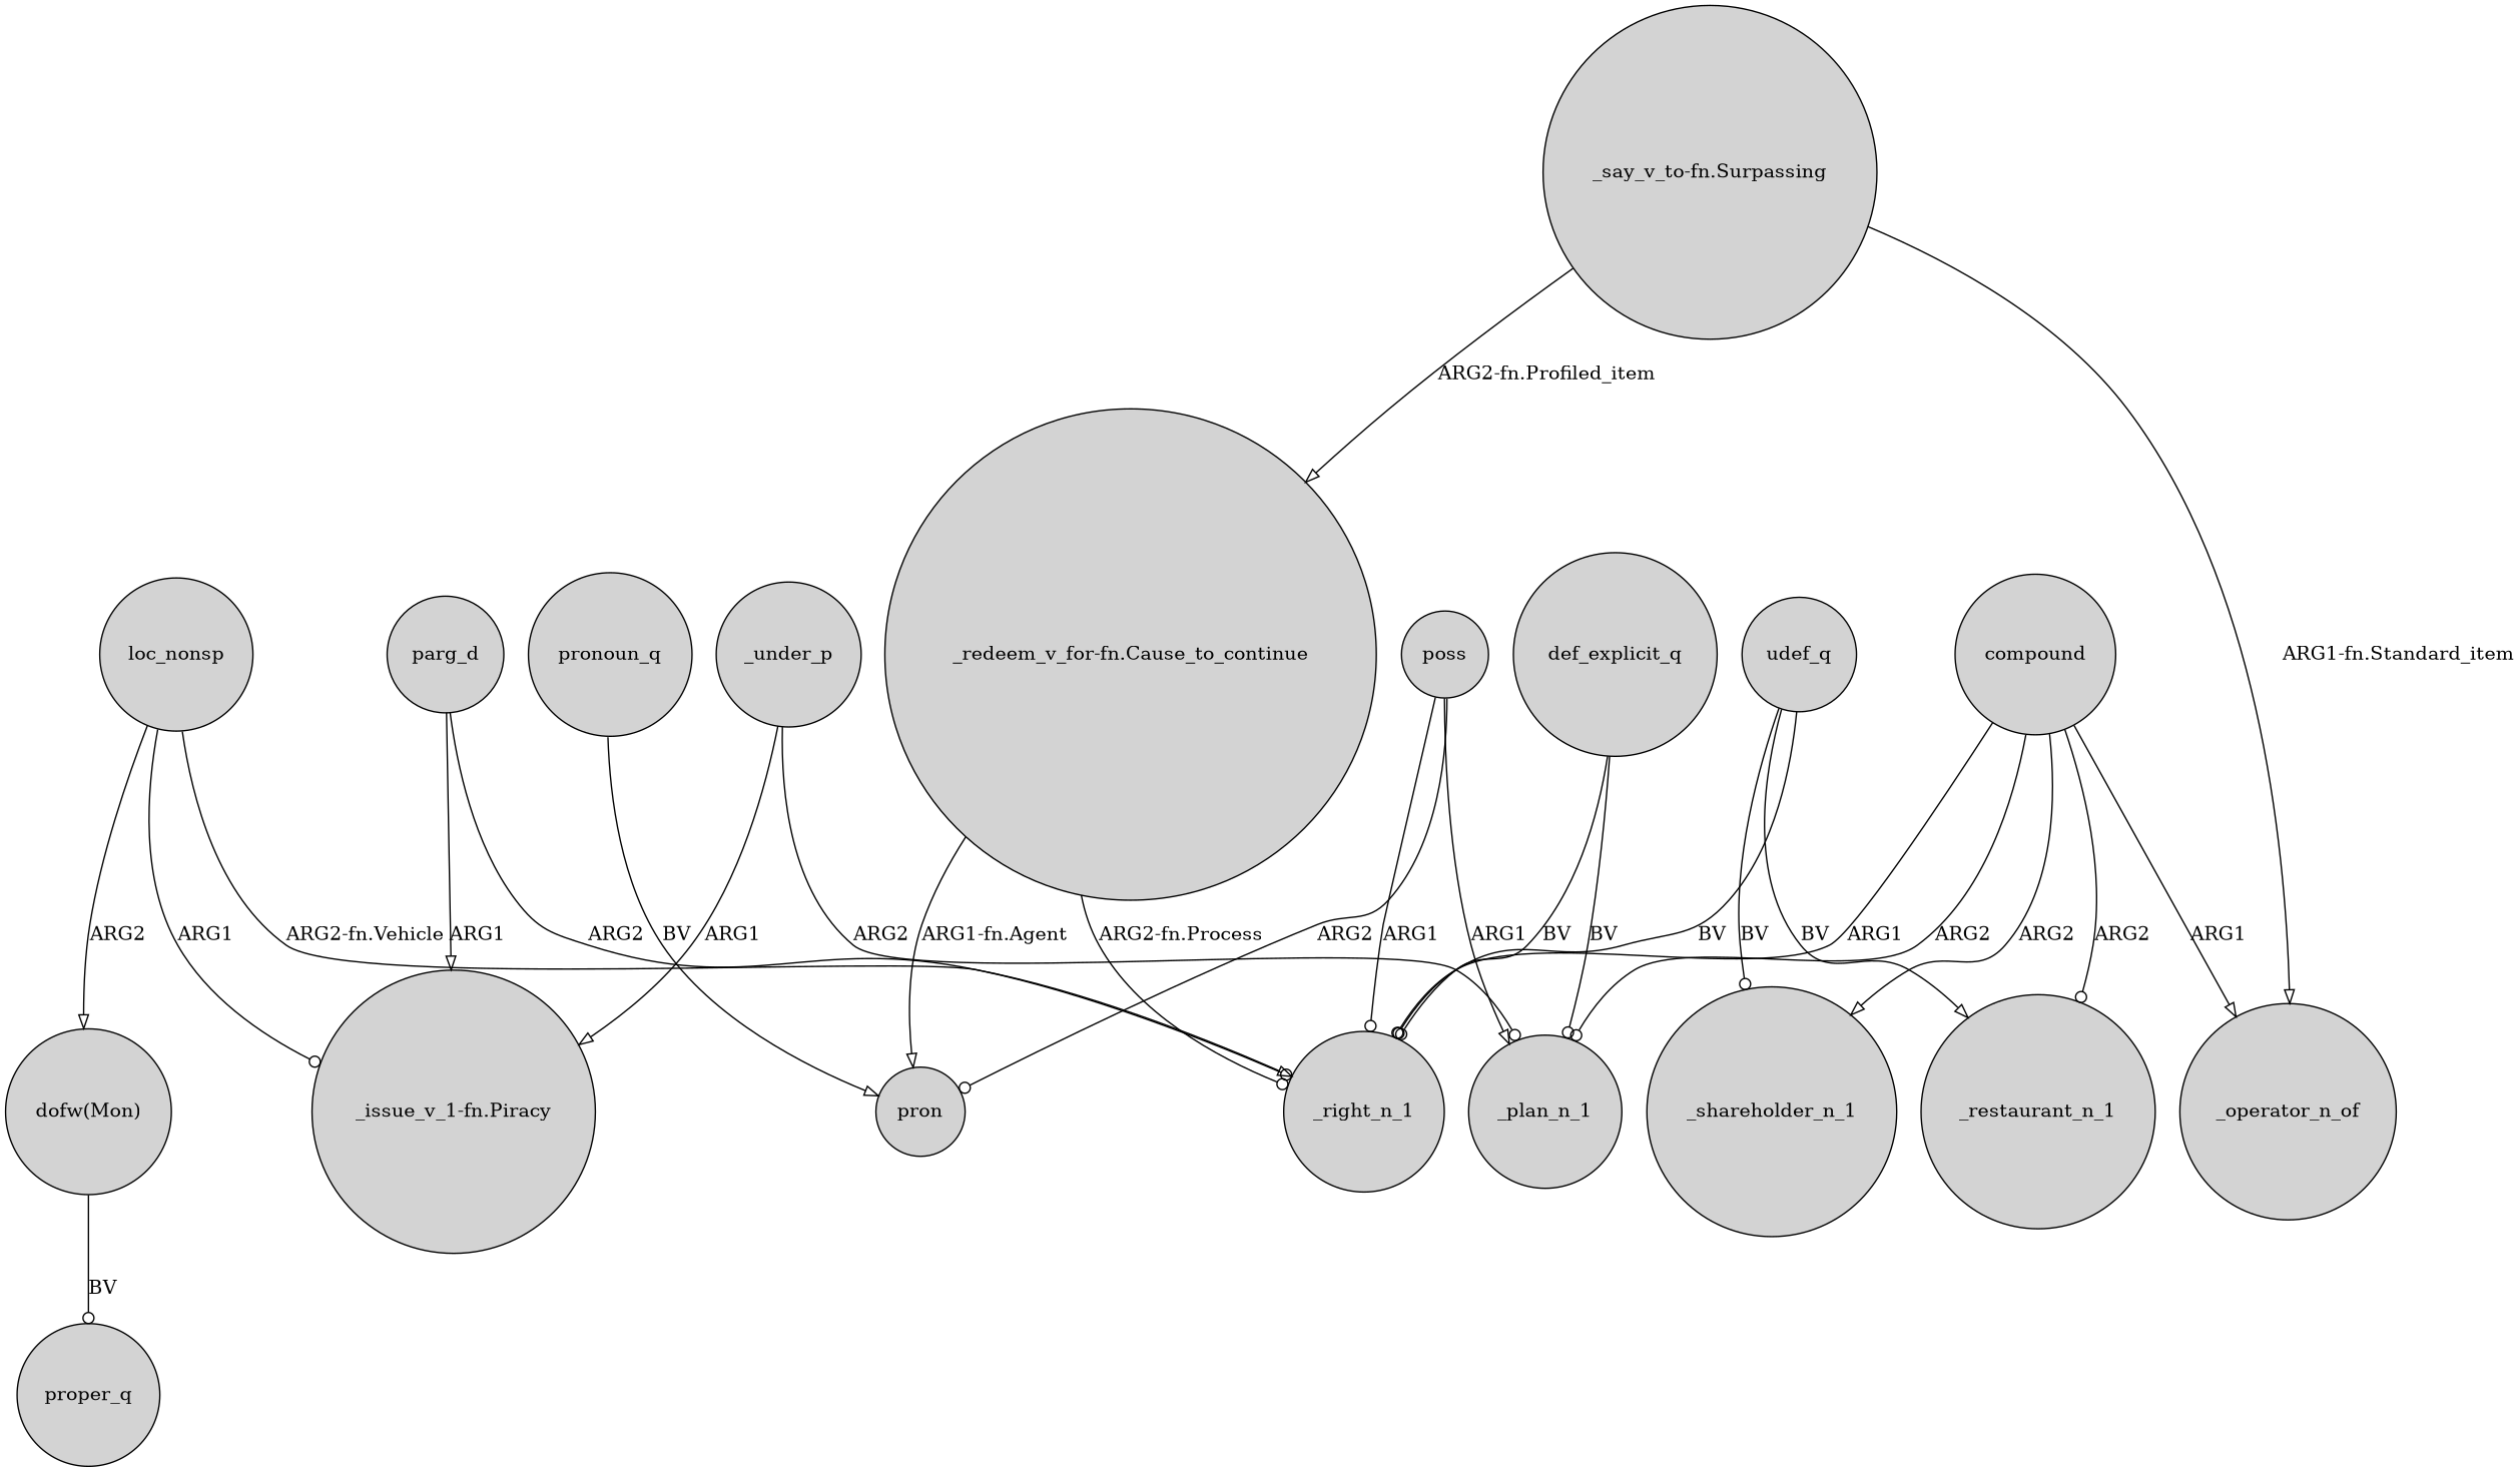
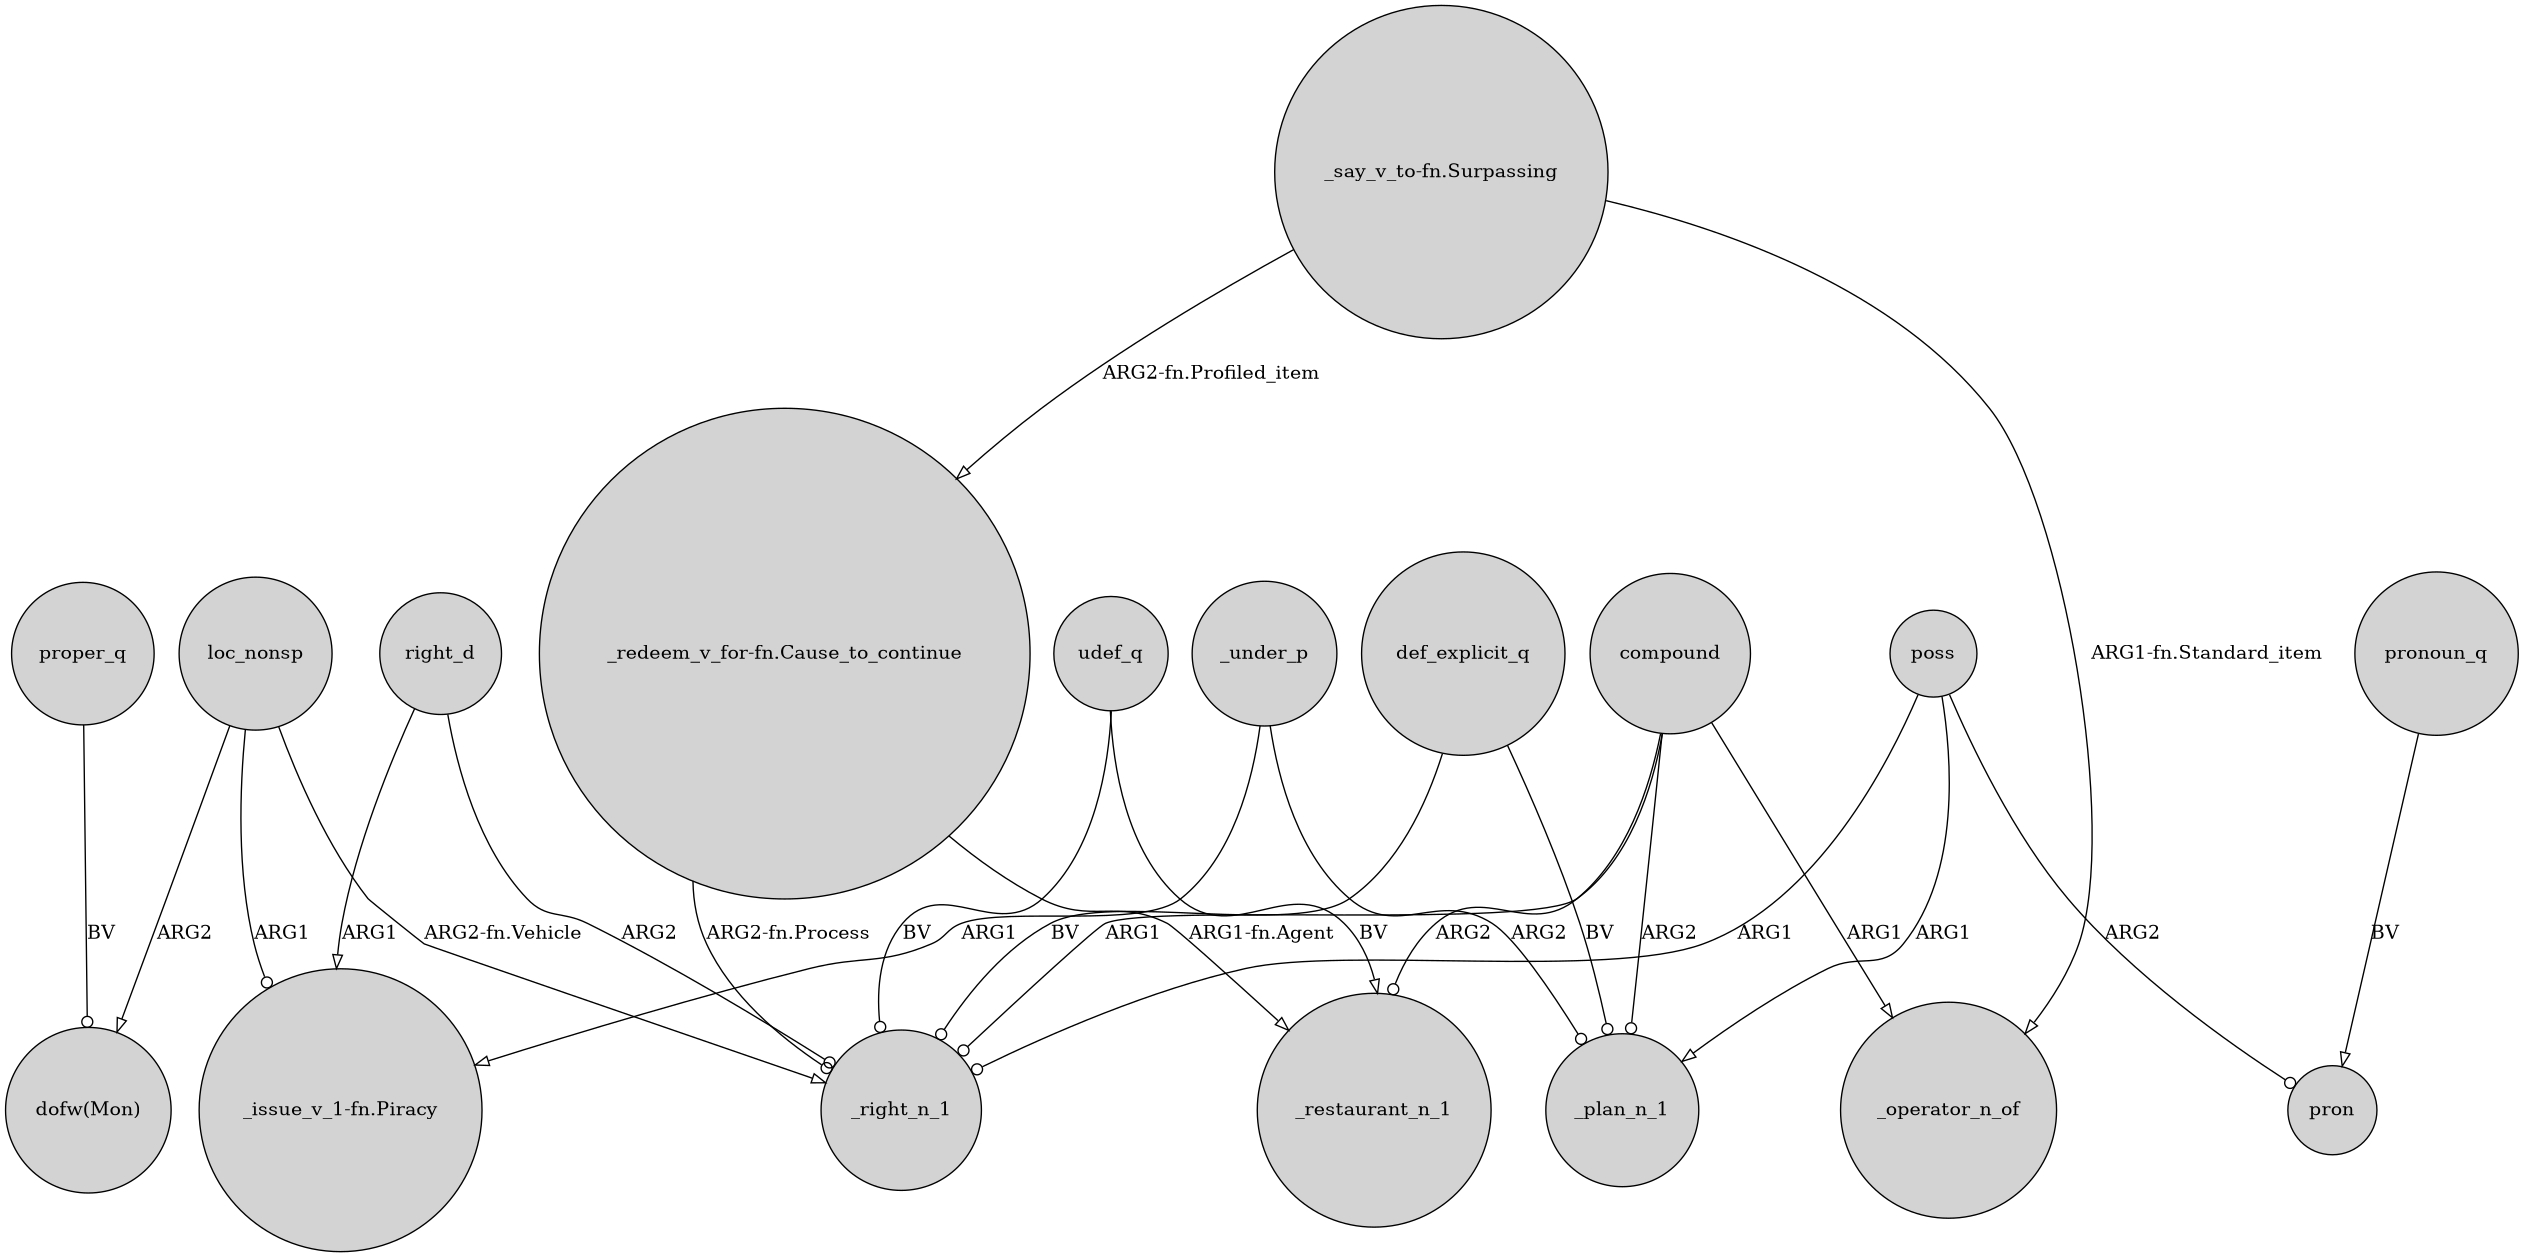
  digraph {
    node [shape=circle style=filled]
    edge [arrowhead=odot]
    _under_p
    "_issue_v_1-fn.Piracy"
    _plan_n_1
    "_say_v_to-fn.Surpassing"
    "_redeem_v_for-fn.Cause_to_continue"
    _operator_n_of
    _right_n_1
    pron
    compound
-   _shareholder_n_1
    _restaurant_n_1
-   parg_d
+   parg_d [label=right_d]
    def_explicit_q
    loc_nonsp
    "dofw(Mon)"
    udef_q
    proper_q
    poss
    pronoun_q
    _under_p -> "_issue_v_1-fn.Piracy" [arrowhead=onormal label=ARG1]
    _under_p -> _plan_n_1 [label=ARG2]
    "_say_v_to-fn.Surpassing" -> "_redeem_v_for-fn.Cause_to_continue" [arrowhead=onormal label="ARG2-fn.Profiled_item"]
    "_say_v_to-fn.Surpassing" -> _operator_n_of [arrowhead=onormal label="ARG1-fn.Standard_item"]
    "_redeem_v_for-fn.Cause_to_continue" -> _right_n_1 [label="ARG2-fn.Process"]
-   "_redeem_v_for-fn.Cause_to_continue" -> pron [arrowhead=onormal label="ARG1-fn.Agent"]
+   "_redeem_v_for-fn.Cause_to_continue" -> _restaurant_n_1 [arrowhead=onormal label="ARG1-fn.Agent"]
    compound -> _plan_n_1 [label=ARG2]
    compound -> _operator_n_of [arrowhead=onormal label=ARG1]
    compound -> _right_n_1 [label=ARG1]
-   compound -> _shareholder_n_1 [arrowhead=onormal label=ARG2]
    compound -> _restaurant_n_1 [label=ARG2]
    parg_d -> "_issue_v_1-fn.Piracy" [arrowhead=onormal label=ARG1]
    parg_d -> _right_n_1 [label=ARG2]
    def_explicit_q -> _plan_n_1 [label=BV]
    def_explicit_q -> _right_n_1 [label=BV]
    loc_nonsp -> "_issue_v_1-fn.Piracy" [label=ARG1]
    loc_nonsp -> _right_n_1 [arrowhead=onormal label="ARG2-fn.Vehicle"]
    loc_nonsp -> "dofw(Mon)" [arrowhead=onormal label=ARG2]
    udef_q -> _right_n_1 [label=BV]
-   udef_q -> _shareholder_n_1 [label=BV]
    udef_q -> _restaurant_n_1 [arrowhead=onormal label=BV]
-   "dofw(Mon)" -> proper_q [label=BV]
+   proper_q -> "dofw(Mon)" [label=BV]
    poss -> _plan_n_1 [arrowhead=onormal label=ARG1]
    poss -> _right_n_1 [label=ARG1]
    poss -> pron [label=ARG2]
    pronoun_q -> pron [arrowhead=onormal label=BV]
  }
